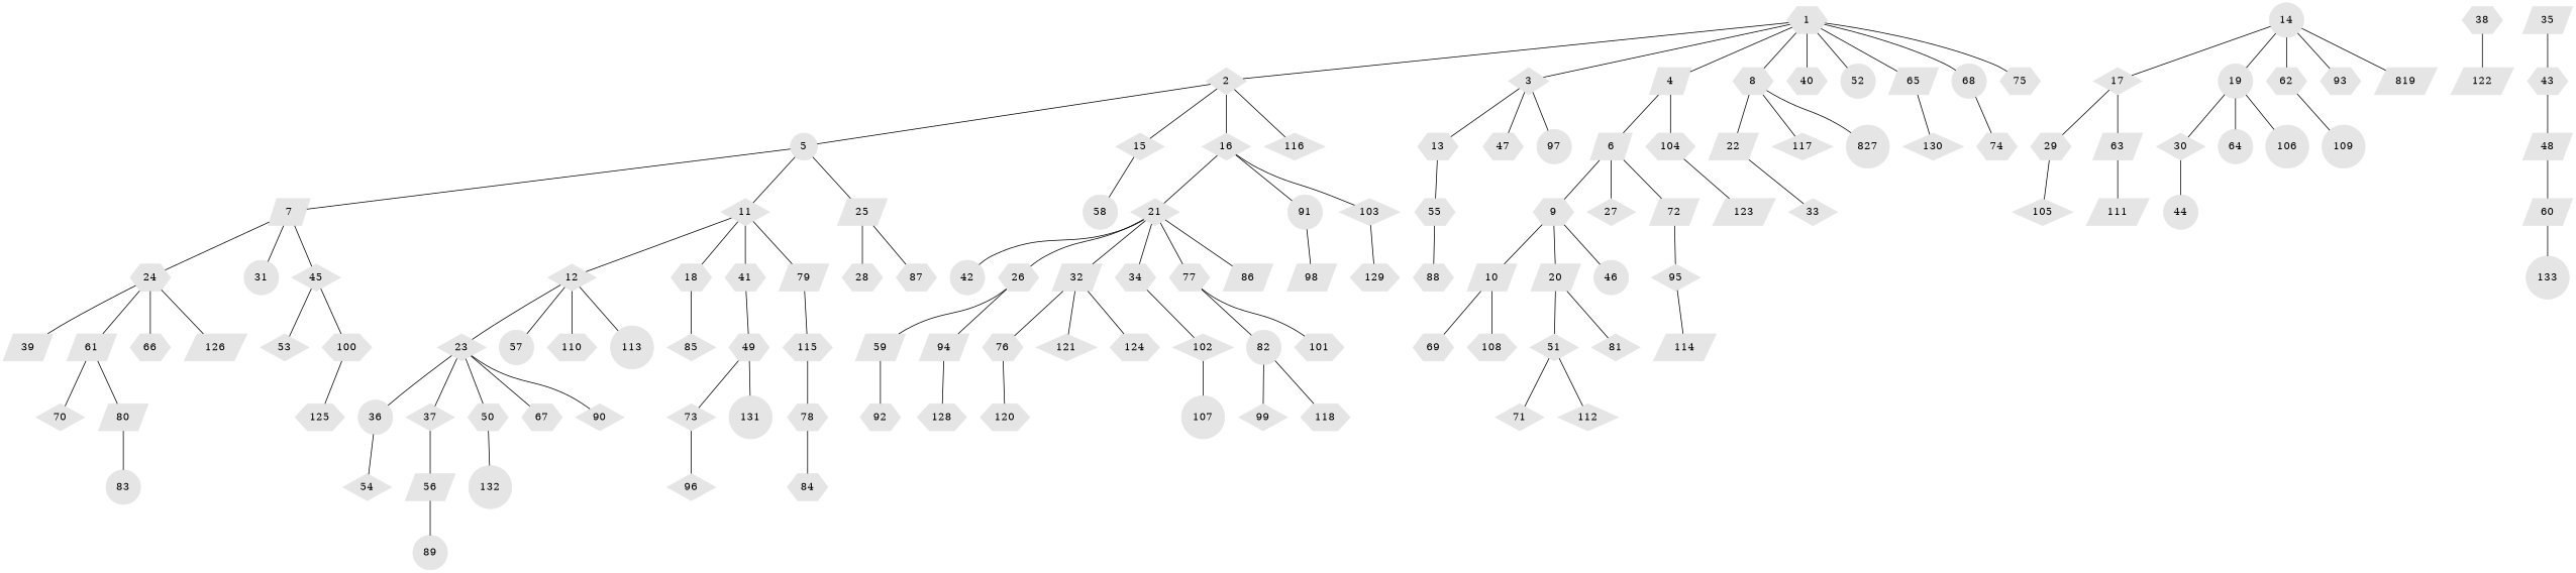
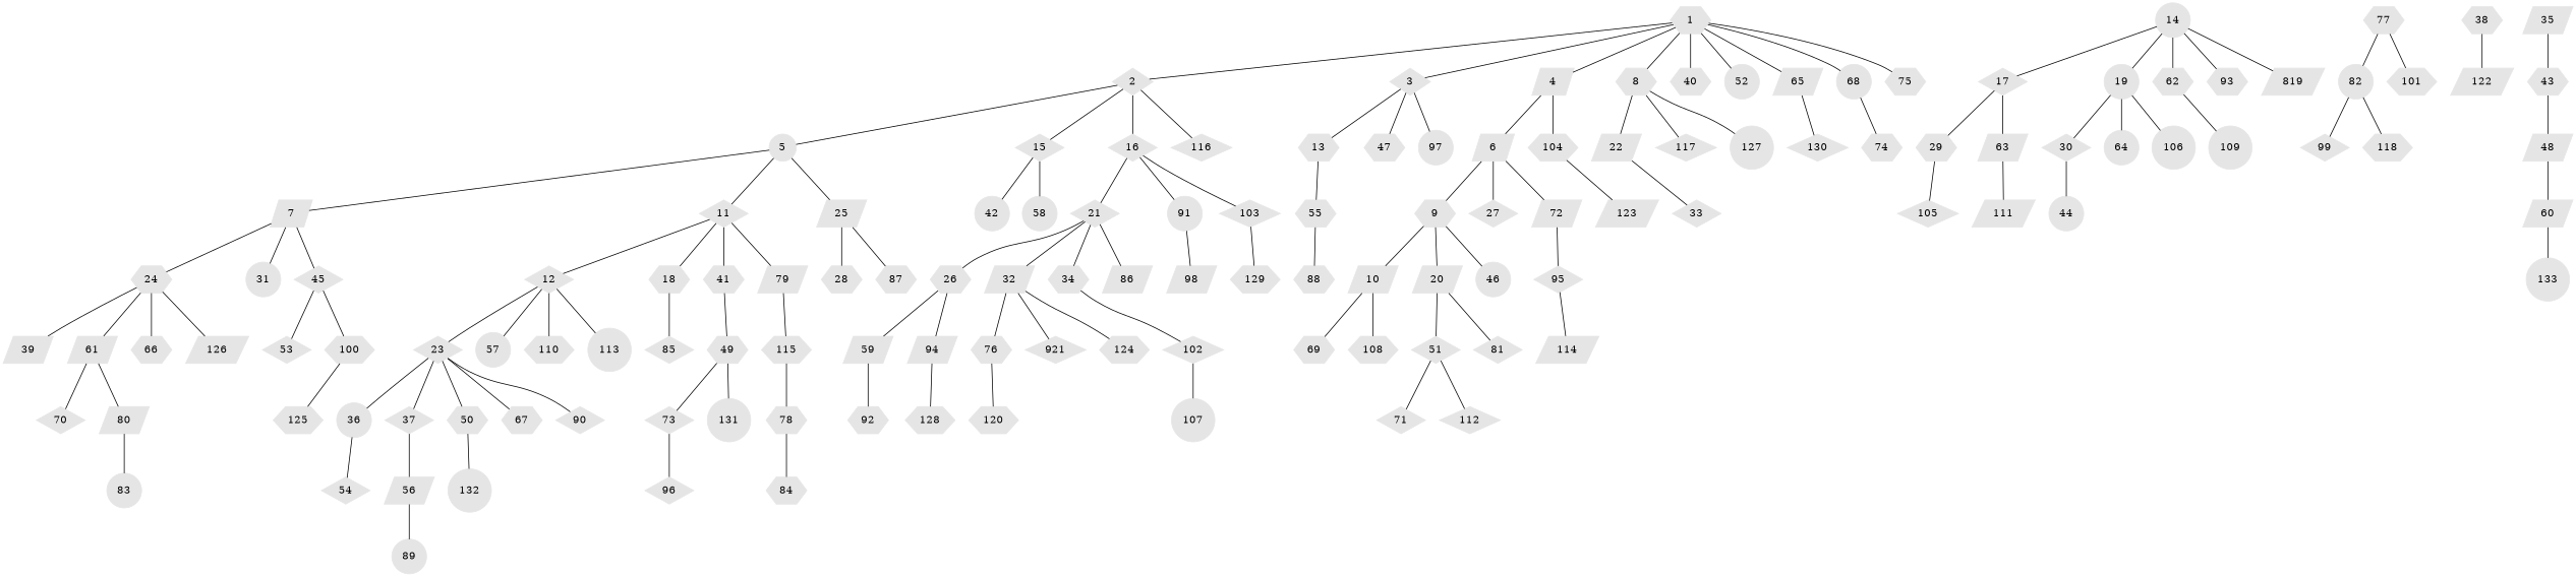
  graph {
    node [color=gray90 shape=hexagon style=filled]
    2 [shape=diamond]
    1
    3 [shape=diamond]
    4 [shape=parallelogram]
    8
    40
    52 [shape=circle]
    65 [shape=parallelogram]
    68 [shape=circle]
    75
    5 [shape=circle]
    15 [shape=diamond]
    16 [shape=diamond]
    116 [shape=diamond]
    13
    47
    97 [shape=circle]
    6 [shape=parallelogram]
    104
    22 [shape=parallelogram]
    117 [shape=diamond]
-   127 [shape=circle label=827]
+   127 [shape=circle]
    130 [shape=diamond]
    74
    7 [shape=parallelogram]
    11 [shape=diamond]
    25 [shape=parallelogram]
    14 [shape=circle]
    17 [shape=diamond]
    19 [shape=circle]
    62
    93
    n33 [label=819 shape=parallelogram]
    42 [shape=circle]
    58 [shape=circle]
    21 [shape=diamond]
    91 [shape=circle]
    103 [shape=diamond]
    55
    9
    27 [shape=diamond]
    72 [shape=parallelogram]
    123 [shape=parallelogram]
    24
    31 [shape=circle]
    45 [shape=diamond]
    12 [shape=diamond]
    18
    41
    79 [shape=parallelogram]
    28
    87
    10 [shape=parallelogram]
    20 [shape=parallelogram]
    46 [shape=circle]
    95 [shape=diamond]
    39 [shape=parallelogram]
    61 [shape=parallelogram]
    66
    126 [shape=parallelogram]
    53 [shape=diamond]
    100
    33 [shape=diamond]
    69
    108
    51 [shape=diamond]
    81 [shape=diamond]
    23 [shape=diamond]
    57 [shape=circle]
    110
    113 [shape=circle]
    85 [shape=diamond]
    49
    115
    36 [shape=circle]
    37 [shape=diamond]
    50
    67
    90 [shape=diamond]
    88
    29
    63 [shape=parallelogram]
    30 [shape=diamond]
    64 [shape=circle]
    106 [shape=circle]
    109 [shape=circle]
    26
    32 [shape=parallelogram]
    34
    77
    86 [shape=parallelogram]
    98 [shape=parallelogram]
    129
    105 [shape=diamond]
    111 [shape=parallelogram]
    44 [shape=circle]
    71 [shape=diamond]
    112 [shape=diamond]
    59 [shape=parallelogram]
    94 [shape=parallelogram]
    76
-   121 [shape=diamond]
+   121 [shape=diamond label=921]
    124
    102 [shape=diamond]
    122 [shape=parallelogram]
    38
    82 [shape=circle]
    101
    54 [shape=diamond]
    56 [shape=parallelogram]
    132 [shape=circle]
    70 [shape=diamond]
    80 [shape=parallelogram]
    92
    128
    35 [shape=parallelogram]
    43
    120
    107 [shape=circle]
    48 [shape=parallelogram]
    89 [shape=circle]
    73 [shape=diamond]
    131 [shape=circle]
    60 [shape=parallelogram]
    125
    133 [shape=circle]
    96 [shape=diamond]
    78
    84
    83 [shape=circle]
    114 [shape=parallelogram]
    99 [shape=diamond]
    118
    2 -- 5
    2 -- 15
    2 -- 16
    2 -- 116
    1 -- 2
    1 -- 3
    1 -- 4
    1 -- 8
    1 -- 40
    1 -- 52
    1 -- 65
    1 -- 68
    1 -- 75
    3 -- 13
    3 -- 47
    3 -- 97
    4 -- 6
    4 -- 104
    8 -- 22
    8 -- 117
    8 -- 127
    65 -- 130
    68 -- 74
    5 -- 7
    5 -- 11
    5 -- 25
-   21 -- 42
+   15 -- 42
    15 -- 58
    16 -- 21
    16 -- 91
    16 -- 103
    13 -- 55
    6 -- 9
    6 -- 27
    6 -- 72
    104 -- 123
    22 -- 33
    7 -- 24
    7 -- 31
    7 -- 45
    11 -- 12
    11 -- 18
    11 -- 41
    11 -- 79
    25 -- 28
    25 -- 87
    14 -- 17
    14 -- 19
    14 -- 62
    14 -- 93
    14 -- n33
    17 -- 29
    17 -- 63
    19 -- 30
    19 -- 64
    19 -- 106
    62 -- 109
    21 -- 26
    21 -- 32
    21 -- 34
-   21 -- 77
    21 -- 86
    91 -- 98
    103 -- 129
    55 -- 88
    9 -- 10
    9 -- 20
    9 -- 46
    72 -- 95
    24 -- 39
    24 -- 61
    24 -- 66
    24 -- 126
    45 -- 53
    45 -- 100
    12 -- 23
    12 -- 57
    12 -- 110
    12 -- 113
    18 -- 85
    41 -- 49
    79 -- 115
    10 -- 69
    10 -- 108
    20 -- 51
    20 -- 81
    95 -- 114
    61 -- 70
    61 -- 80
    100 -- 125
    51 -- 71
    51 -- 112
    23 -- 36
    23 -- 37
    23 -- 50
    23 -- 67
    23 -- 90
    49 -- 73
    49 -- 131
    115 -- 78
    36 -- 54
    37 -- 56
    50 -- 132
    29 -- 105
    63 -- 111
    30 -- 44
    26 -- 59
    26 -- 94
    32 -- 76
    32 -- 121
    32 -- 124
    34 -- 102
    77 -- 82
    77 -- 101
    59 -- 92
    94 -- 128
    76 -- 120
    102 -- 107
    38 -- 122
    82 -- 99
    82 -- 118
    56 -- 89
    80 -- 83
    35 -- 43
    43 -- 48
    48 -- 60
    73 -- 96
    60 -- 133
    78 -- 84
  }
